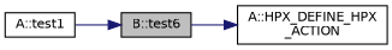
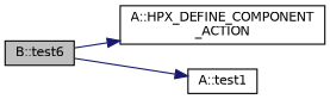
  digraph {
    rankdir=LR
    node [color=black fillcolor=white fontname=Helvetica fontsize=10 shape=record style=filled]
    edge [color=midnightblue fontname=Helvetica fontsize=10 labelfontname=Helvetica labelfontsize=10 style=solid]
    n1 [fillcolor=grey75 fontcolor=black height=0.2 label="B::test6" width=0.4]
-   n2 [height=0.2 label="A::HPX_DEFINE_HPX\l_ACTION" width=0.4]
+   n2 [height=0.2 label="A::HPX_DEFINE_COMPONENT\l_ACTION" width=0.4]
    n3 [height=0.2 label="A::test1" width=0.4]
    n1 -> n2
-   n3 -> n1
+   n1 -> n3
  }
